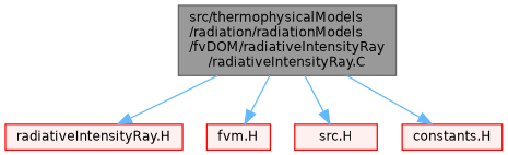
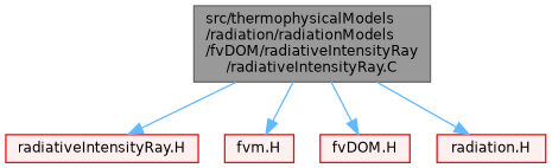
  digraph {
    node [color=red fillcolor="#FFF0F0" fontname=Helvetica fontsize=10 shape=box style=filled]
    edge [color=steelblue1 fontname=Helvetica fontsize=10 labelfontname=Helvetica labelfontsize=10 style=solid]
    n1 [color=gray40 fillcolor=grey60 fontcolor=black height=0.2 label="src/thermophysicalModels\l/radiation/radiationModels\l/fvDOM/radiativeIntensityRay\l/radiativeIntensityRay.C" width=0.4]
    n2 [height=0.2 label="radiativeIntensityRay.H" width=0.4]
    n3 [height=0.2 label="fvm.H" width=0.4]
-   n4 [height=0.2 label="src.H" width=0.4]
-   n5 [height=0.2 label="constants.H" width=0.4]
+   n4 [height=0.2 label="fvDOM.H" width=0.4]
+   n5 [height=0.2 label="radiation.H" width=0.4]
    n1 -> n2
    n1 -> n3
    n1 -> n4
    n1 -> n5
  }
